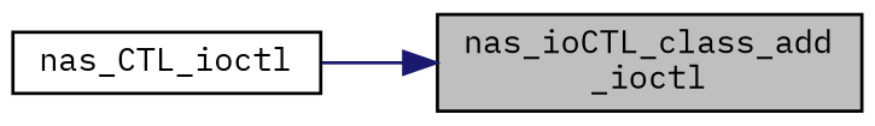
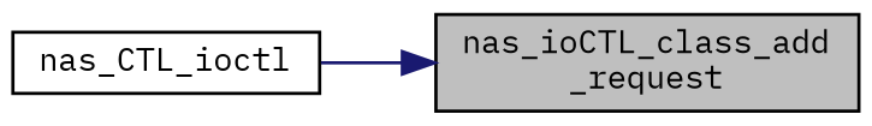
  digraph {
    rankdir=RL
    fontname="IBM Plex Mono"
    node [color=black fontname="IBM Plex Mono" fontsize=10 shape=record style=filled]
-   n1 [fillcolor=grey75 fontcolor=black height=0.2 label="nas_ioCTL_class_add\l_ioctl" width=0.4]
+   n1 [fillcolor=grey75 fontcolor=black height=0.2 label="nas_ioCTL_class_add\l_request" width=0.4]
    n2 [fillcolor=white height=0.2 label=nas_CTL_ioctl width=0.4]
    n1 -> n2 [color=midnightblue dir=back fontname="IBM Plex Mono" fontsize=10 labelfontname=Helvetica labelfontsize=10 style=solid]
  }
